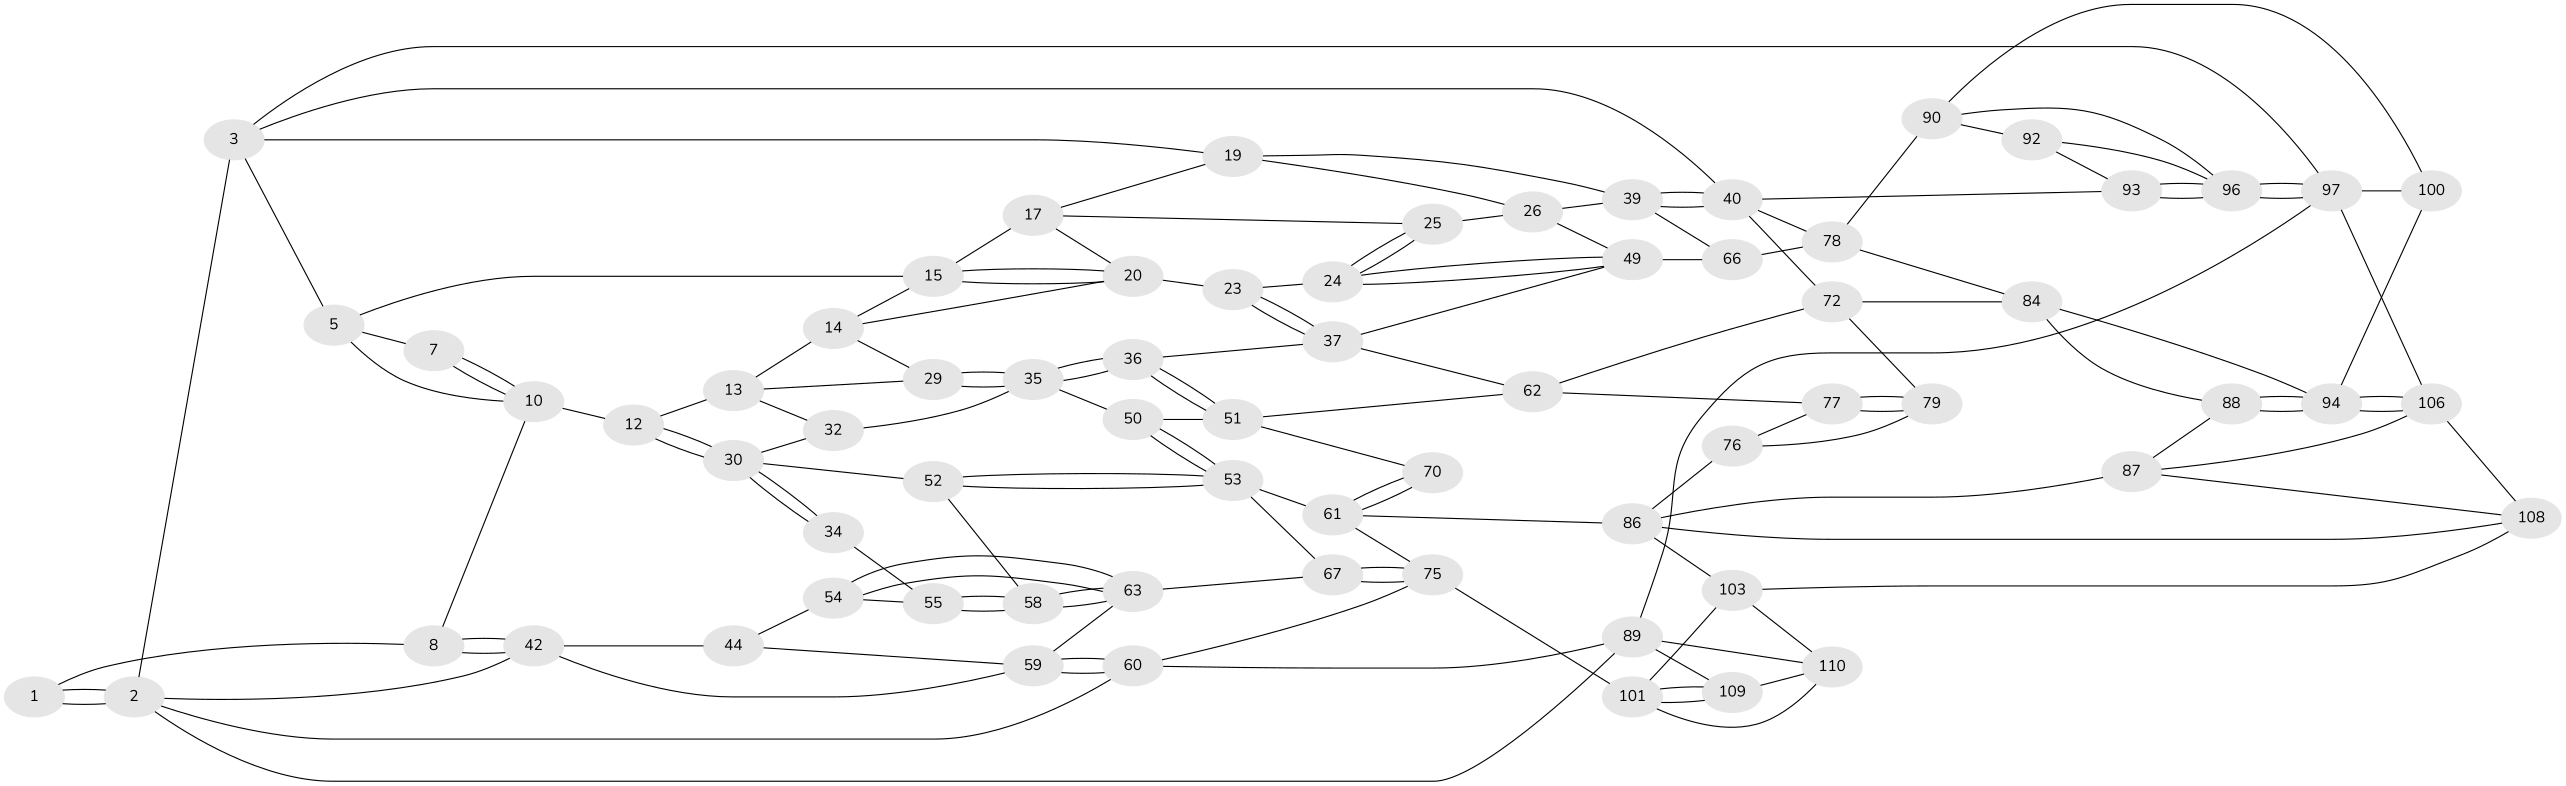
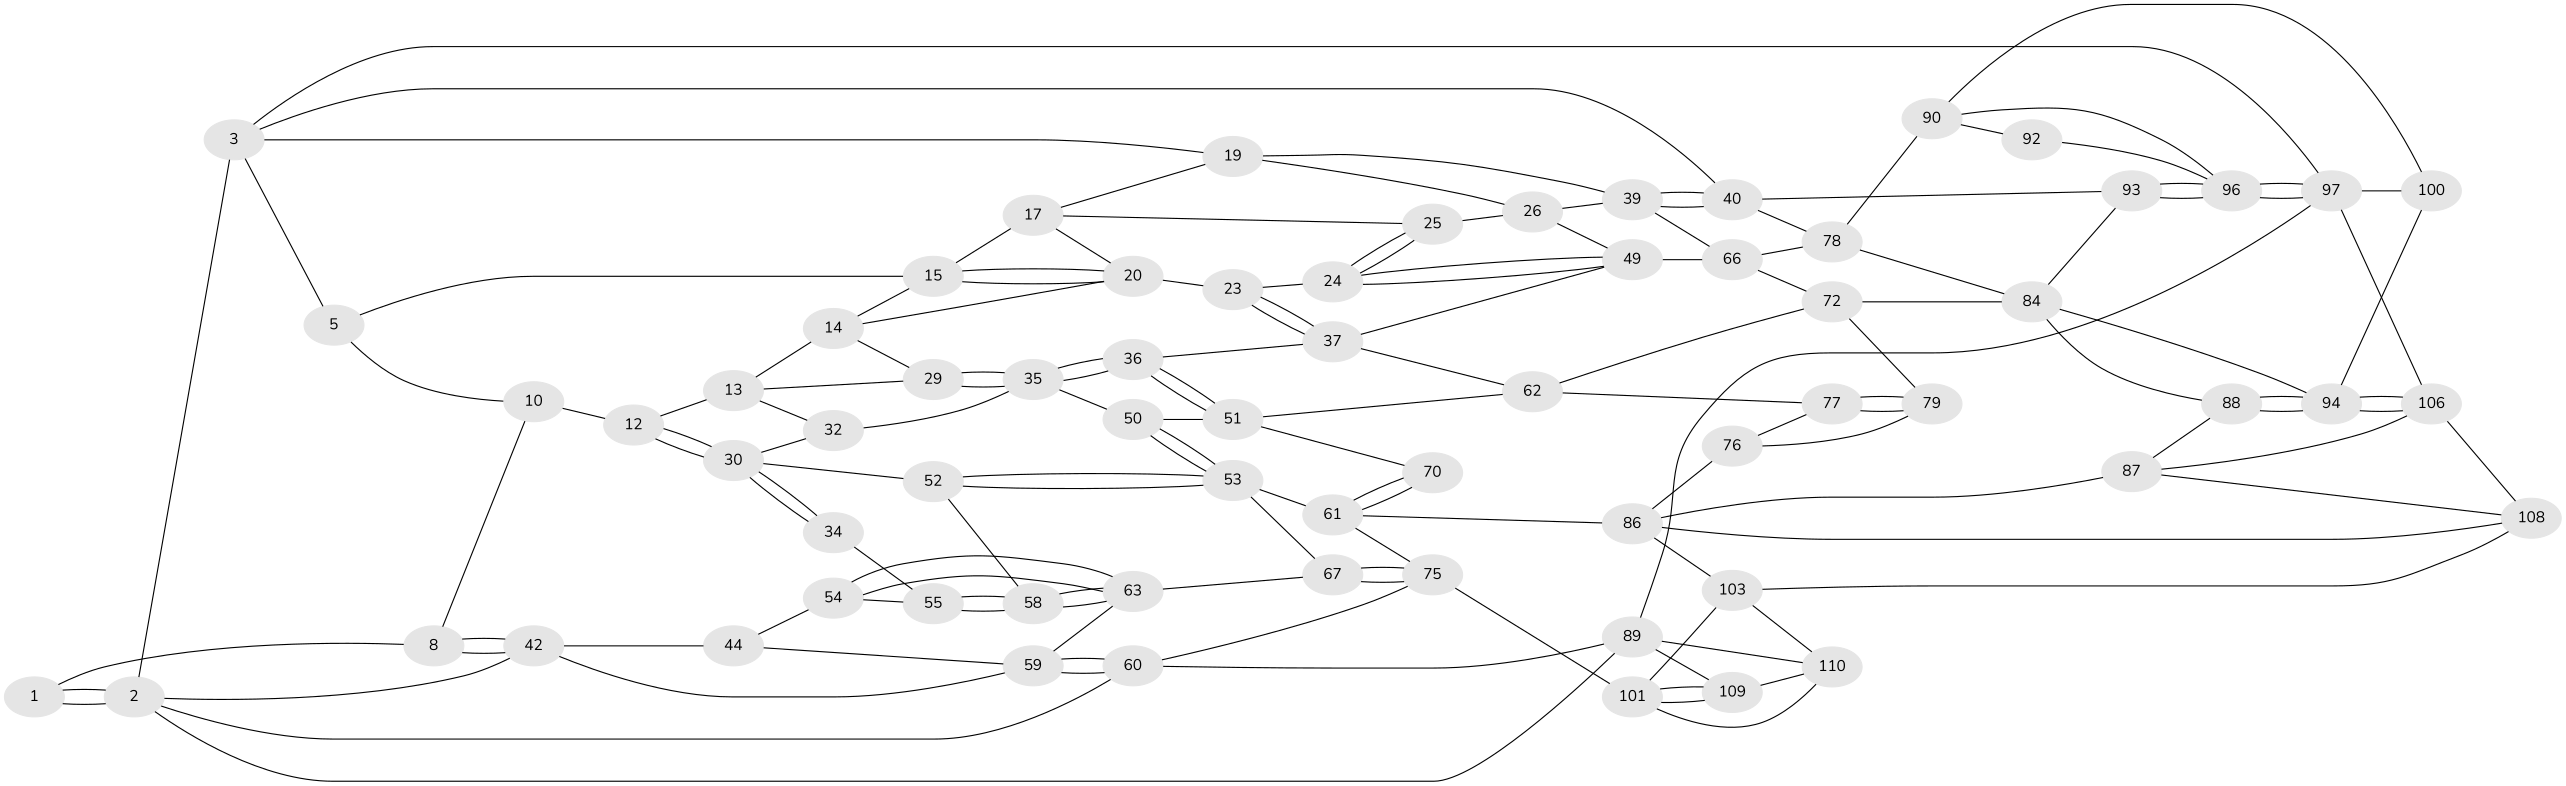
  graph {
    fontname=Nunito
    rankdir=LR
    node [color=gray90 fontname=Nunito style=filled]
    edge [fontname=Nunito]
    2 [super="+46"]
    1
    8 [super="+9"]
    3 [super="+4"]
    42 [super="+43"]
    60 [super="+74"]
    89 [super="+90"]
    10 [super="+11"]
    5 [super="+6"]
    19 [super="+27"]
    40 [super="+41"]
    97 [super="+107"]
    44 [super="+45"]
    59 [super="+64"]
    75 [super="+82"]
    109
    110 [super="+114"]
-   7
    15 [super="+16"]
    26 [super="+47"]
    39 [super="+48"]
    78 [super="+85"]
    93
    106 [super="+111"]
    100
    12
    20 [super="+21"]
    17 [super="+18"]
    13 [super="+28"]
    30 [super="+31"]
    14 [super="+22"]
    29
    32
    34
    52
    35 [super="+38"]
    23
    25
    49 [super="+57"]
    66 [super="+73"]
    24
    37 [super="+56"]
    62 [super="+71"]
    36
    50
    55
    53 [super="+68"]
    58
    54
    51 [super="+61"]
    70
    72 [super="+80"]
    77
    84
    n55 [label=90 super="+98"]
    96 [super="+99"]
    63 [super="+65"]
    67
    n59 [label=61 super="+83"]
    86 [super="+104"]
    101 [super="+102"]
    79 [super="+81"]
    76
    87 [super="+105"]
    103 [super="+113"]
    108 [super="+112"]
    88
    94 [super="+95"]
    92
    2 -- 3
    2 -- 42
    2 -- 60
    2 -- 89
    1 -- 2
    1 -- 2
    1 -- 8
    8 -- 42
    8 -- 42
    8 -- 10
    3 -- 5
    3 -- 19
    3 -- 40
    3 -- 97
    42 -- 44
    42 -- 59
    60 -- 89
    60 -- 75
    89 -- 97
    89 -- 109
    89 -- 110
    10 -- 12
    5 -- 10
-   5 -- 7
    5 -- 15
    19 -- 26
    19 -- 39
    40 -- 78
    40 -- 93
    97 -- 106
    97 -- 100
    44 -- 59
    44 -- 54
    59 -- 60
    59 -- 60
    59 -- 63
    75 -- 101
    109 -- 110
-   7 -- 10
-   7 -- 10
    15 -- 20
    15 -- 20
    15 -- 17
    26 -- 39
    26 -- 49
    39 -- 40
    39 -- 40
    39 -- 66
    78 -- 84
    78 -- n55
    93 -- 96
    93 -- 96
    106 -- 108
    12 -- 13
    12 -- 30
    12 -- 30
    20 -- 23
    17 -- 19
    17 -- 20
    17 -- 25
    13 -- 14
    13 -- 29
    13 -- 32
    30 -- 32
    30 -- 34
    30 -- 34
    30 -- 52
    14 -- 15
    14 -- 20
    14 -- 29
    29 -- 35
    29 -- 35
    32 -- 35
    34 -- 55
    52 -- 53
    52 -- 53
    52 -- 58
    35 -- 36
    35 -- 36
    35 -- 50
    23 -- 24
    23 -- 37
    23 -- 37
    25 -- 26
    49 -- 66
    66 -- 78
-   40 -- 72
+   66 -- 72
    24 -- 25
    24 -- 25
    24 -- 49
    24 -- 49
    37 -- 49
    37 -- 62
    62 -- 72
    62 -- 77
    36 -- 37
    36 -- 51
    36 -- 51
    50 -- 53
    50 -- 53
    50 -- 51
    55 -- 58
    55 -- 58
    53 -- 67
    53 -- n59
    58 -- 63
    58 -- 63
    54 -- 55
    54 -- 63
    54 -- 63
    51 -- 62
    51 -- 70
    72 -- 84
    72 -- 79
    77 -- 79
    77 -- 79
    84 -- 88
    84 -- 94
    n55 -- 100
    n55 -- 96
    n55 -- 92
    96 -- 97
    96 -- 97
    63 -- 67
    67 -- 75
    67 -- 75
    n59 -- 75
    n59 -- 70
    n59 -- 70
    n59 -- 86
    86 -- 76
    86 -- 87
    86 -- 103
    86 -- 108
    101 -- 109
    101 -- 109
    101 -- 110
    101 -- 103
    76 -- 77
    76 -- 79
    87 -- 106
    87 -- 108
    87 -- 88
    103 -- 110
    103 -- 108
    88 -- 94
    88 -- 94
    94 -- 106
    94 -- 106
    94 -- 100
-   92 -- 93
+   84 -- 93
    92 -- 96
  }
